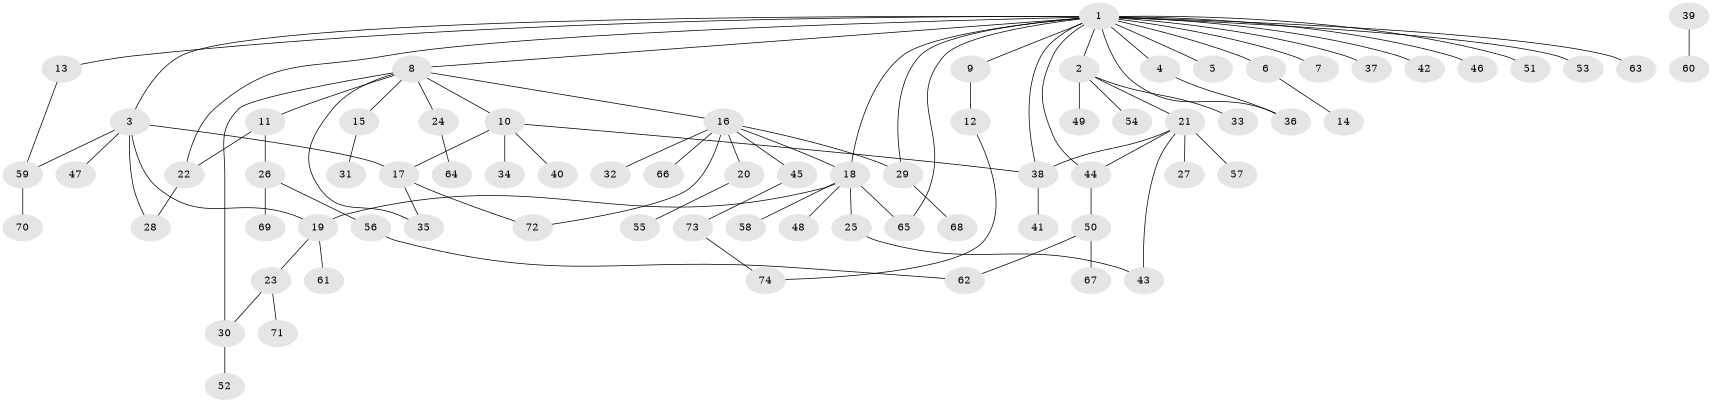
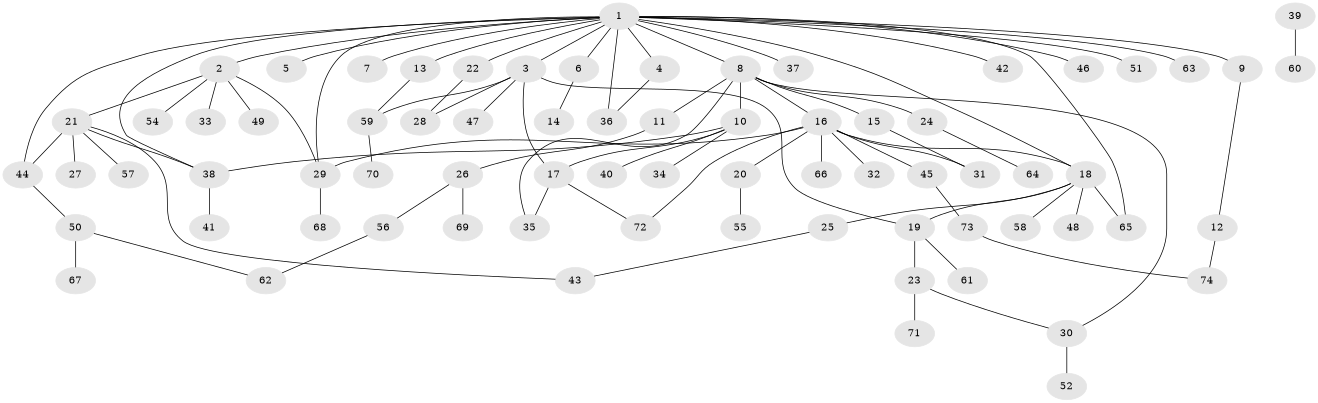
  graph {
    node [color=gray90 style=filled]
    1
    2
    3
    4
    5
    6
    7
    8
    9
    13
    18
    22
    29
    36
    37
    38
    42
    44
    46
    51
-   53
    63
    65
    21
    33
    49
    54
    17
    19
    28
    47
    59
    14
    10
    11
    15
    16
    24
    30
    35
    12
    25
    48
    58
    68
    41
    50
    27
    43
    57
    72
    23
    61
    70
    34
    40
    26
    31
    20
    32
    45
    66
    64
    52
    74
    56
    69
    55
    73
    39
    60
    71
    62
    67
    1 -- 2
    1 -- 3
    1 -- 4
    1 -- 5
    1 -- 6
    1 -- 7
    1 -- 8
    1 -- 9
    1 -- 13
    1 -- 18
    1 -- 22
    1 -- 29
    1 -- 36
    1 -- 37
    1 -- 38
    1 -- 42
    1 -- 44
    1 -- 46
    1 -- 51
-   1 -- 53
    1 -- 63
    1 -- 65
+   2 -- 29
    2 -- 21
    2 -- 33
    2 -- 49
    2 -- 54
    3 -- 17
    3 -- 19
    3 -- 28
    3 -- 47
    3 -- 59
    4 -- 36
    6 -- 14
    8 -- 10
    8 -- 11
    8 -- 15
    8 -- 16
    8 -- 24
    8 -- 30
    8 -- 35
    9 -- 12
    13 -- 59
    18 -- 65
    18 -- 19
    18 -- 25
    18 -- 48
    18 -- 58
    22 -- 28
    29 -- 68
    38 -- 41
    44 -- 50
    21 -- 38
    21 -- 44
    21 -- 27
    21 -- 43
    21 -- 57
    17 -- 35
    17 -- 72
    19 -- 23
    19 -- 61
    59 -- 70
    10 -- 38
    10 -- 17
    10 -- 34
    10 -- 40
-   11 -- 22
    11 -- 26
    15 -- 31
    16 -- 18
    16 -- 29
    16 -- 72
+   16 -- 31
    16 -- 20
    16 -- 32
    16 -- 45
    16 -- 66
    24 -- 64
    30 -- 52
    12 -- 74
    25 -- 43
    50 -- 62
    50 -- 67
    23 -- 30
    23 -- 71
    26 -- 56
    26 -- 69
    20 -- 55
    45 -- 73
    56 -- 62
    73 -- 74
    39 -- 60
  }
